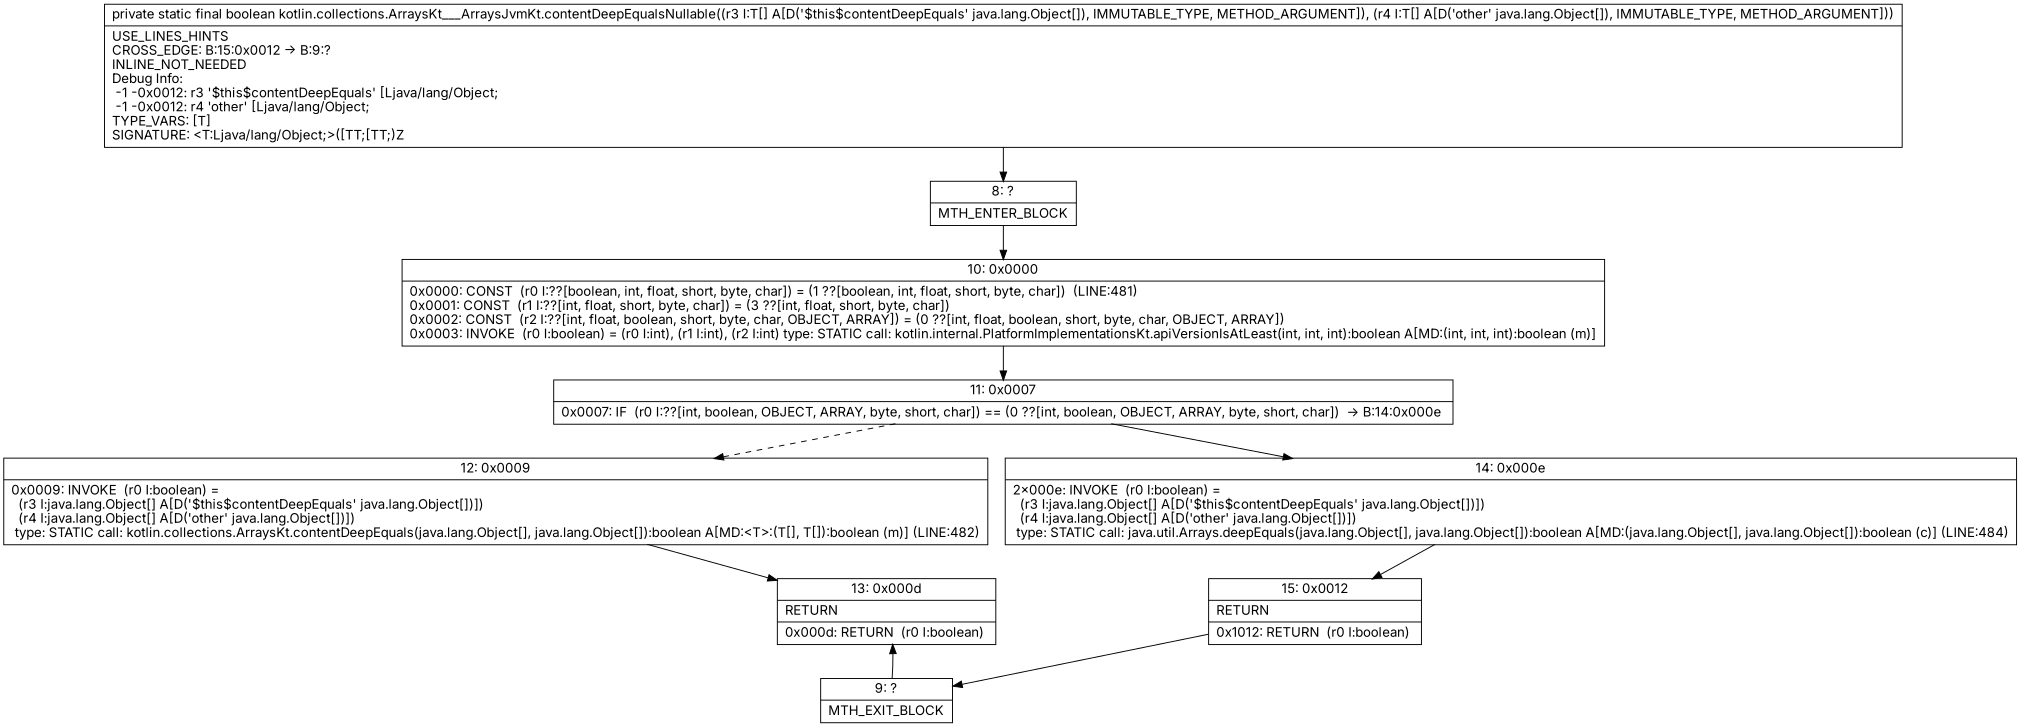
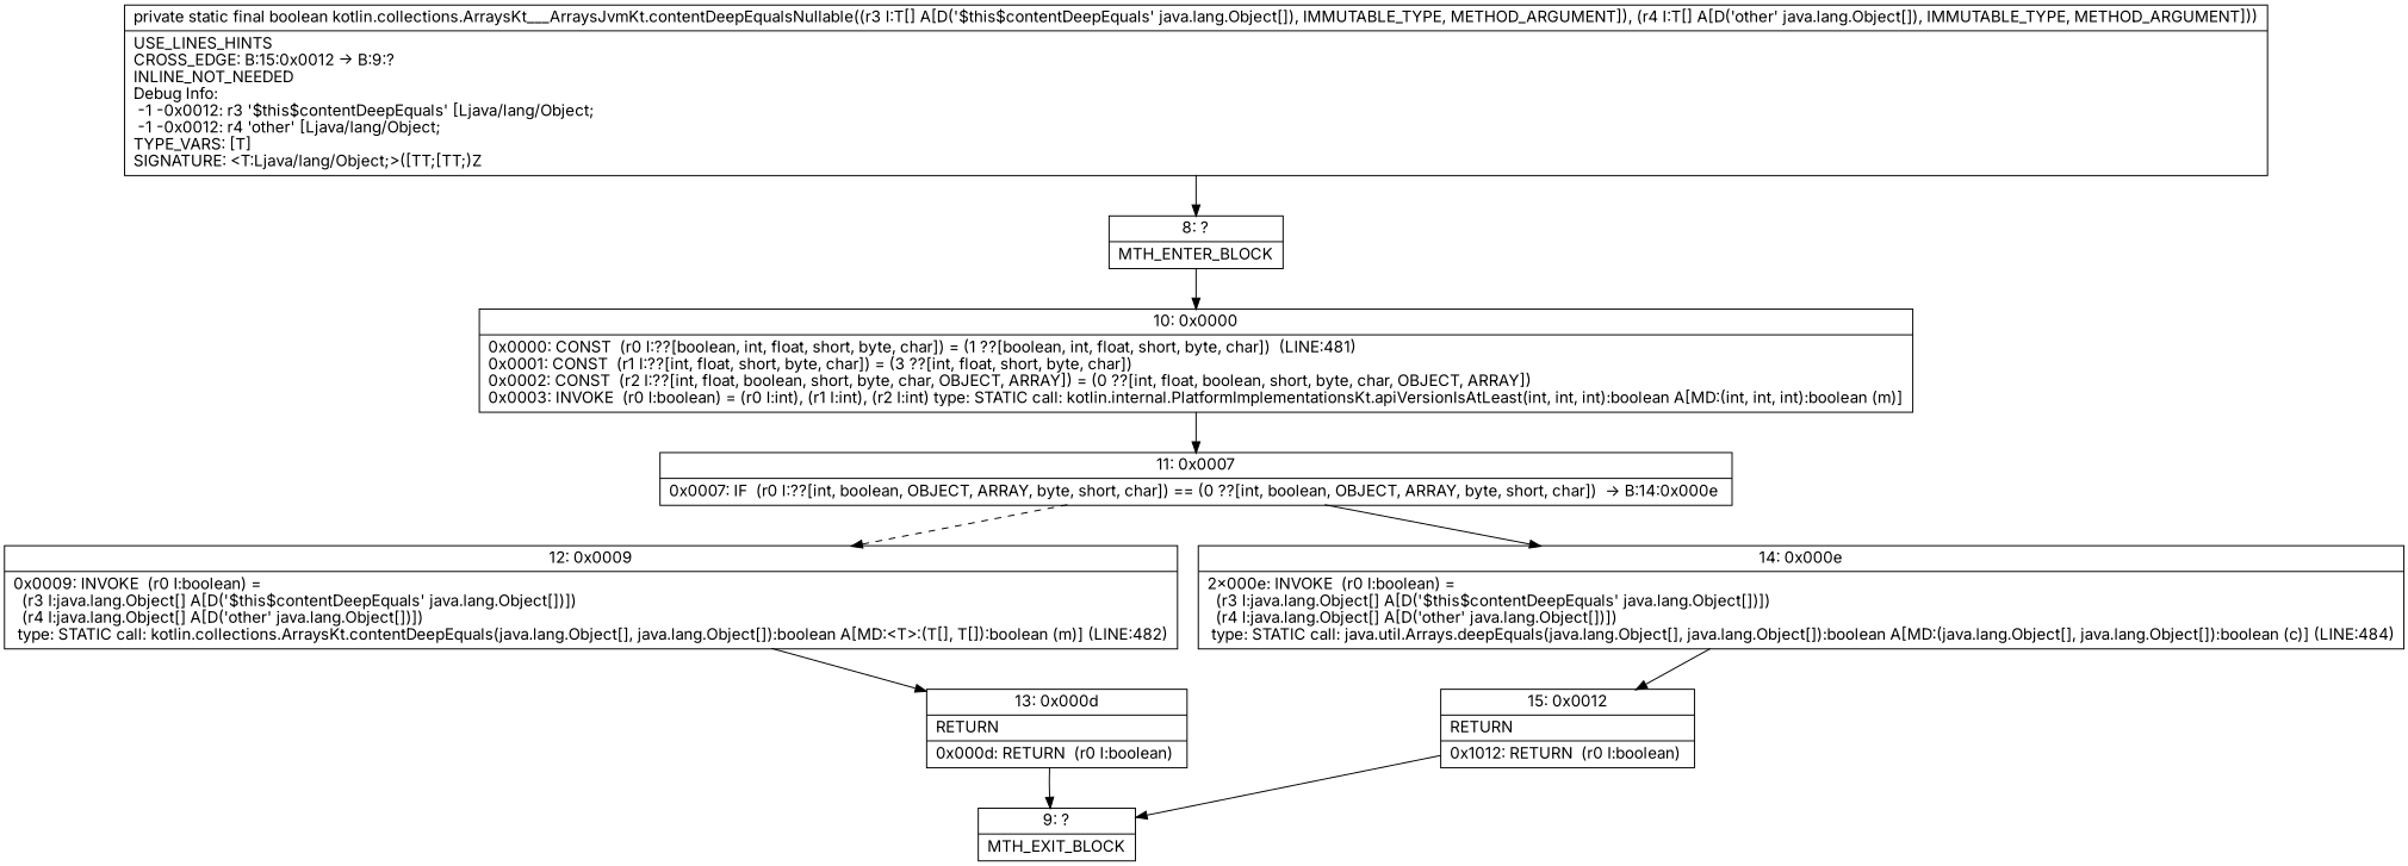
  digraph {
    fontname=Inter
    node [fontname=Inter shape=record]
    edge [fontname=Inter]
    n1 [label="{8\:\ ?|MTH_ENTER_BLOCK\l}"]
    n2 [label="{10\:\ 0x0000|0x0000: CONST  (r0 I:??[boolean, int, float, short, byte, char]) = (1 ??[boolean, int, float, short, byte, char])  (LINE:481)\l0x0001: CONST  (r1 I:??[int, float, short, byte, char]) = (3 ??[int, float, short, byte, char]) \l0x0002: CONST  (r2 I:??[int, float, boolean, short, byte, char, OBJECT, ARRAY]) = (0 ??[int, float, boolean, short, byte, char, OBJECT, ARRAY]) \l0x0003: INVOKE  (r0 I:boolean) = (r0 I:int), (r1 I:int), (r2 I:int) type: STATIC call: kotlin.internal.PlatformImplementationsKt.apiVersionIsAtLeast(int, int, int):boolean A[MD:(int, int, int):boolean (m)]\l}"]
    n3 [label="{11\:\ 0x0007|0x0007: IF  (r0 I:??[int, boolean, OBJECT, ARRAY, byte, short, char]) == (0 ??[int, boolean, OBJECT, ARRAY, byte, short, char])  \-\> B:14:0x000e \l}"]
    n4 [label="{12\:\ 0x0009|0x0009: INVOKE  (r0 I:boolean) = \l  (r3 I:java.lang.Object[] A[D('$this$contentDeepEquals' java.lang.Object[])])\l  (r4 I:java.lang.Object[] A[D('other' java.lang.Object[])])\l type: STATIC call: kotlin.collections.ArraysKt.contentDeepEquals(java.lang.Object[], java.lang.Object[]):boolean A[MD:\<T\>:(T[], T[]):boolean (m)] (LINE:482)\l}"]
    n5 [label="{14\:\ 0x000e|2x000e: INVOKE  (r0 I:boolean) = \l  (r3 I:java.lang.Object[] A[D('$this$contentDeepEquals' java.lang.Object[])])\l  (r4 I:java.lang.Object[] A[D('other' java.lang.Object[])])\l type: STATIC call: java.util.Arrays.deepEquals(java.lang.Object[], java.lang.Object[]):boolean A[MD:(java.lang.Object[], java.lang.Object[]):boolean (c)] (LINE:484)\l}"]
    n6 [label="{13\:\ 0x000d|RETURN\l|0x000d: RETURN  (r0 I:boolean) \l}"]
    n7 [label="{15\:\ 0x0012|RETURN\l|0x1012: RETURN  (r0 I:boolean) \l}"]
    n8 [label="{9\:\ ?|MTH_EXIT_BLOCK\l}"]
    n9 [label="{private static final boolean kotlin.collections.ArraysKt___ArraysJvmKt.contentDeepEqualsNullable((r3 I:T[] A[D('$this$contentDeepEquals' java.lang.Object[]), IMMUTABLE_TYPE, METHOD_ARGUMENT]), (r4 I:T[] A[D('other' java.lang.Object[]), IMMUTABLE_TYPE, METHOD_ARGUMENT]))  | USE_LINES_HINTS\lCROSS_EDGE: B:15:0x0012 \-\> B:9:?\lINLINE_NOT_NEEDED\lDebug Info:\l  \-1 \-0x0012: r3 '$this$contentDeepEquals' [Ljava\/lang\/Object;\l  \-1 \-0x0012: r4 'other' [Ljava\/lang\/Object;\lTYPE_VARS: [T]\lSIGNATURE: \<T:Ljava\/lang\/Object;\>([TT;[TT;)Z\l}"]
    n1 -> n2
    n2 -> n3
    n3 -> n4 [style=dashed]
    n3 -> n5
    n4 -> n6
    n5 -> n7
-   n8 -> n6
+   n6 -> n8
    n7 -> n8
    n9 -> n1
  }
